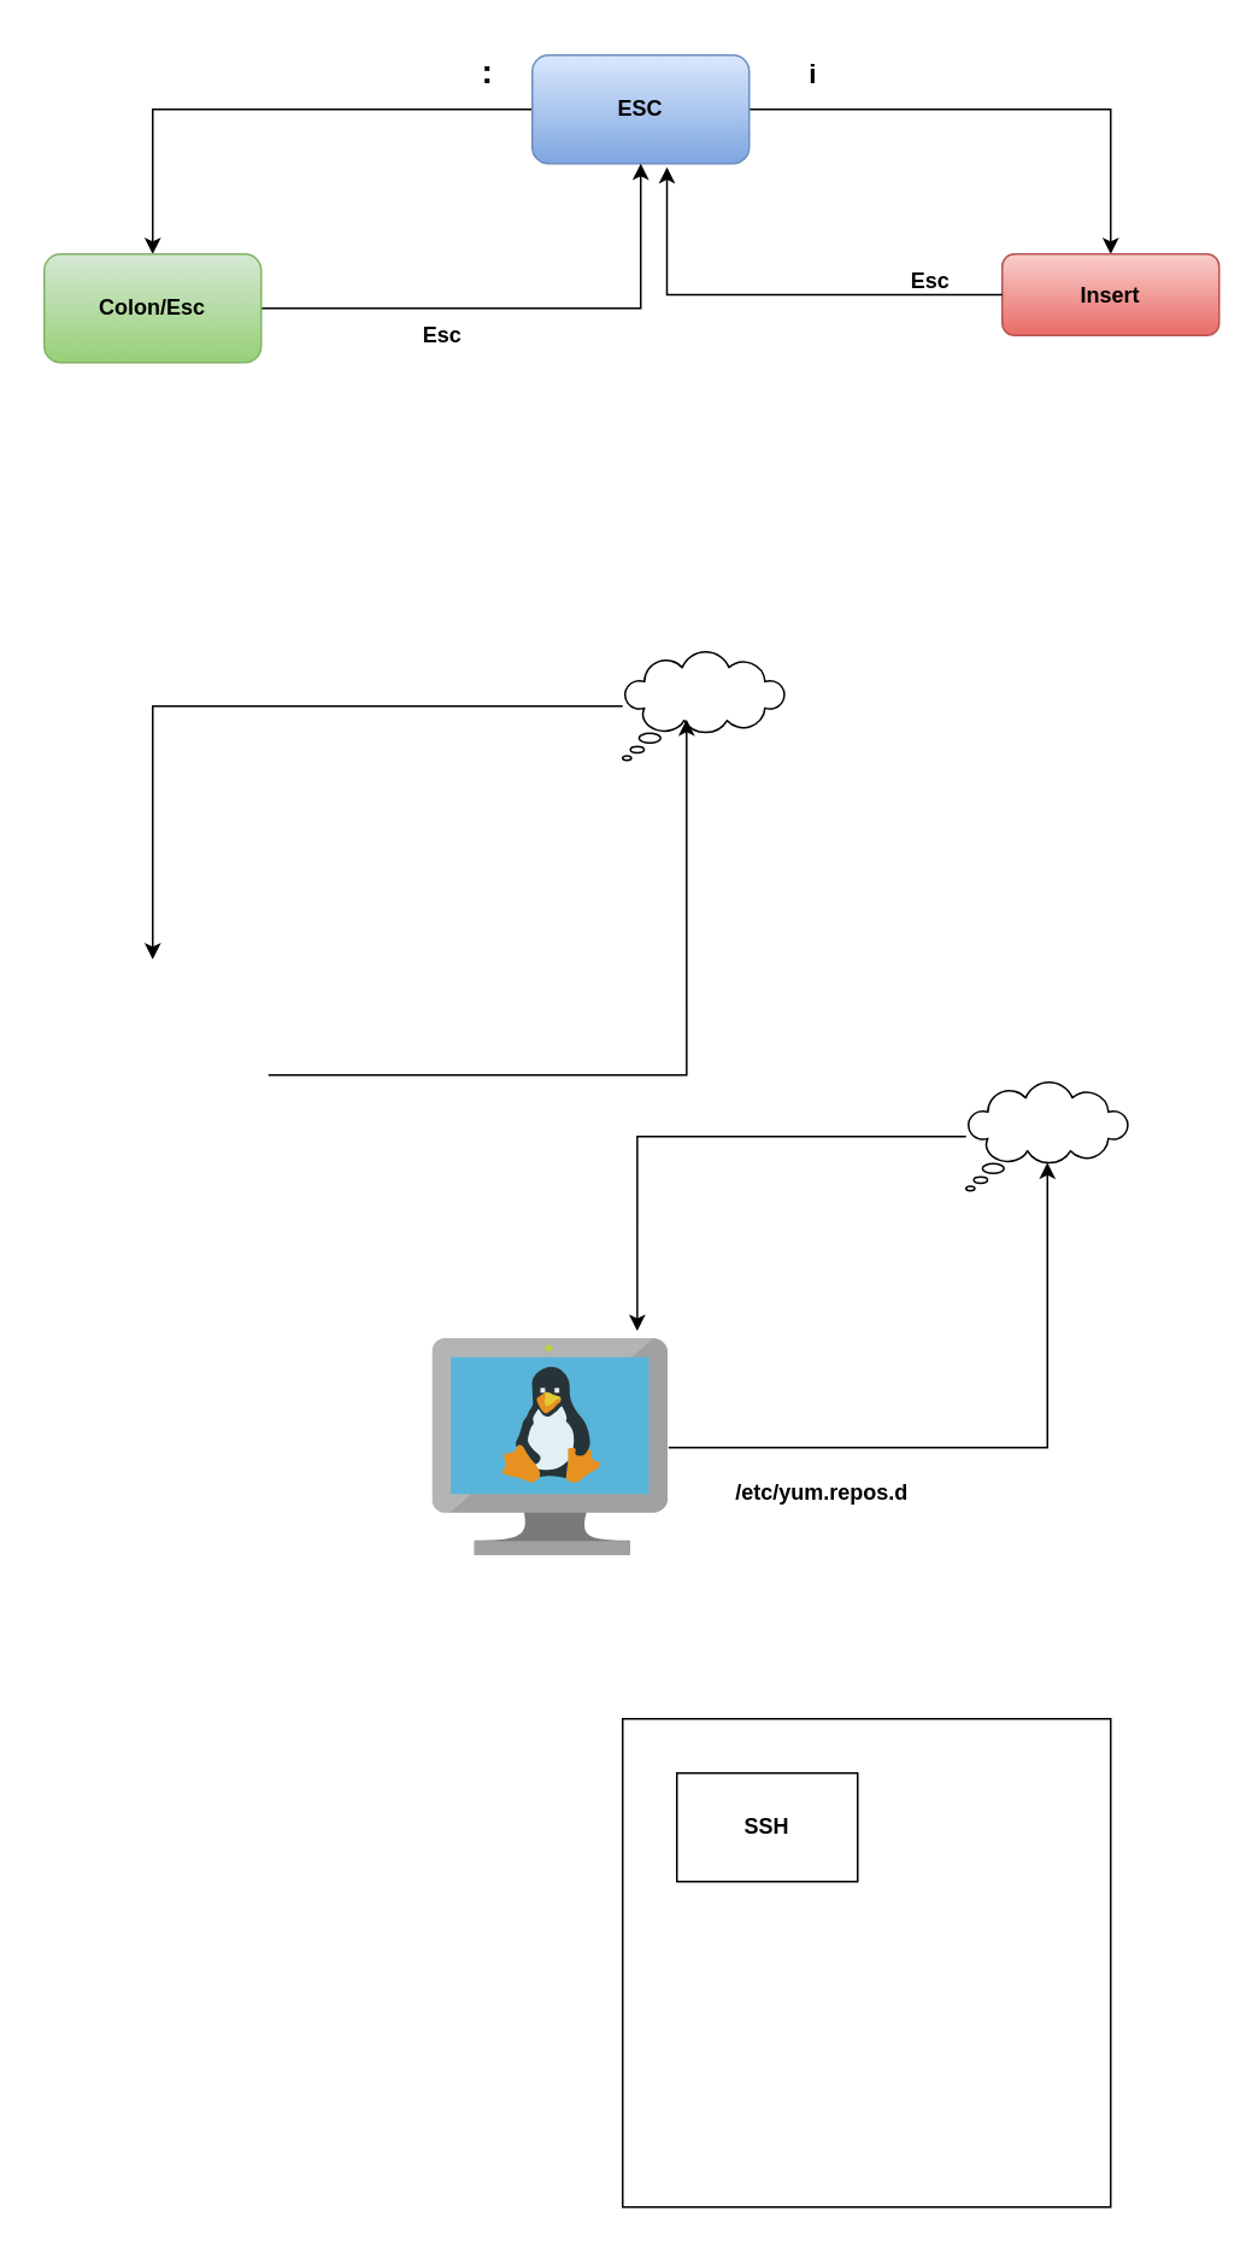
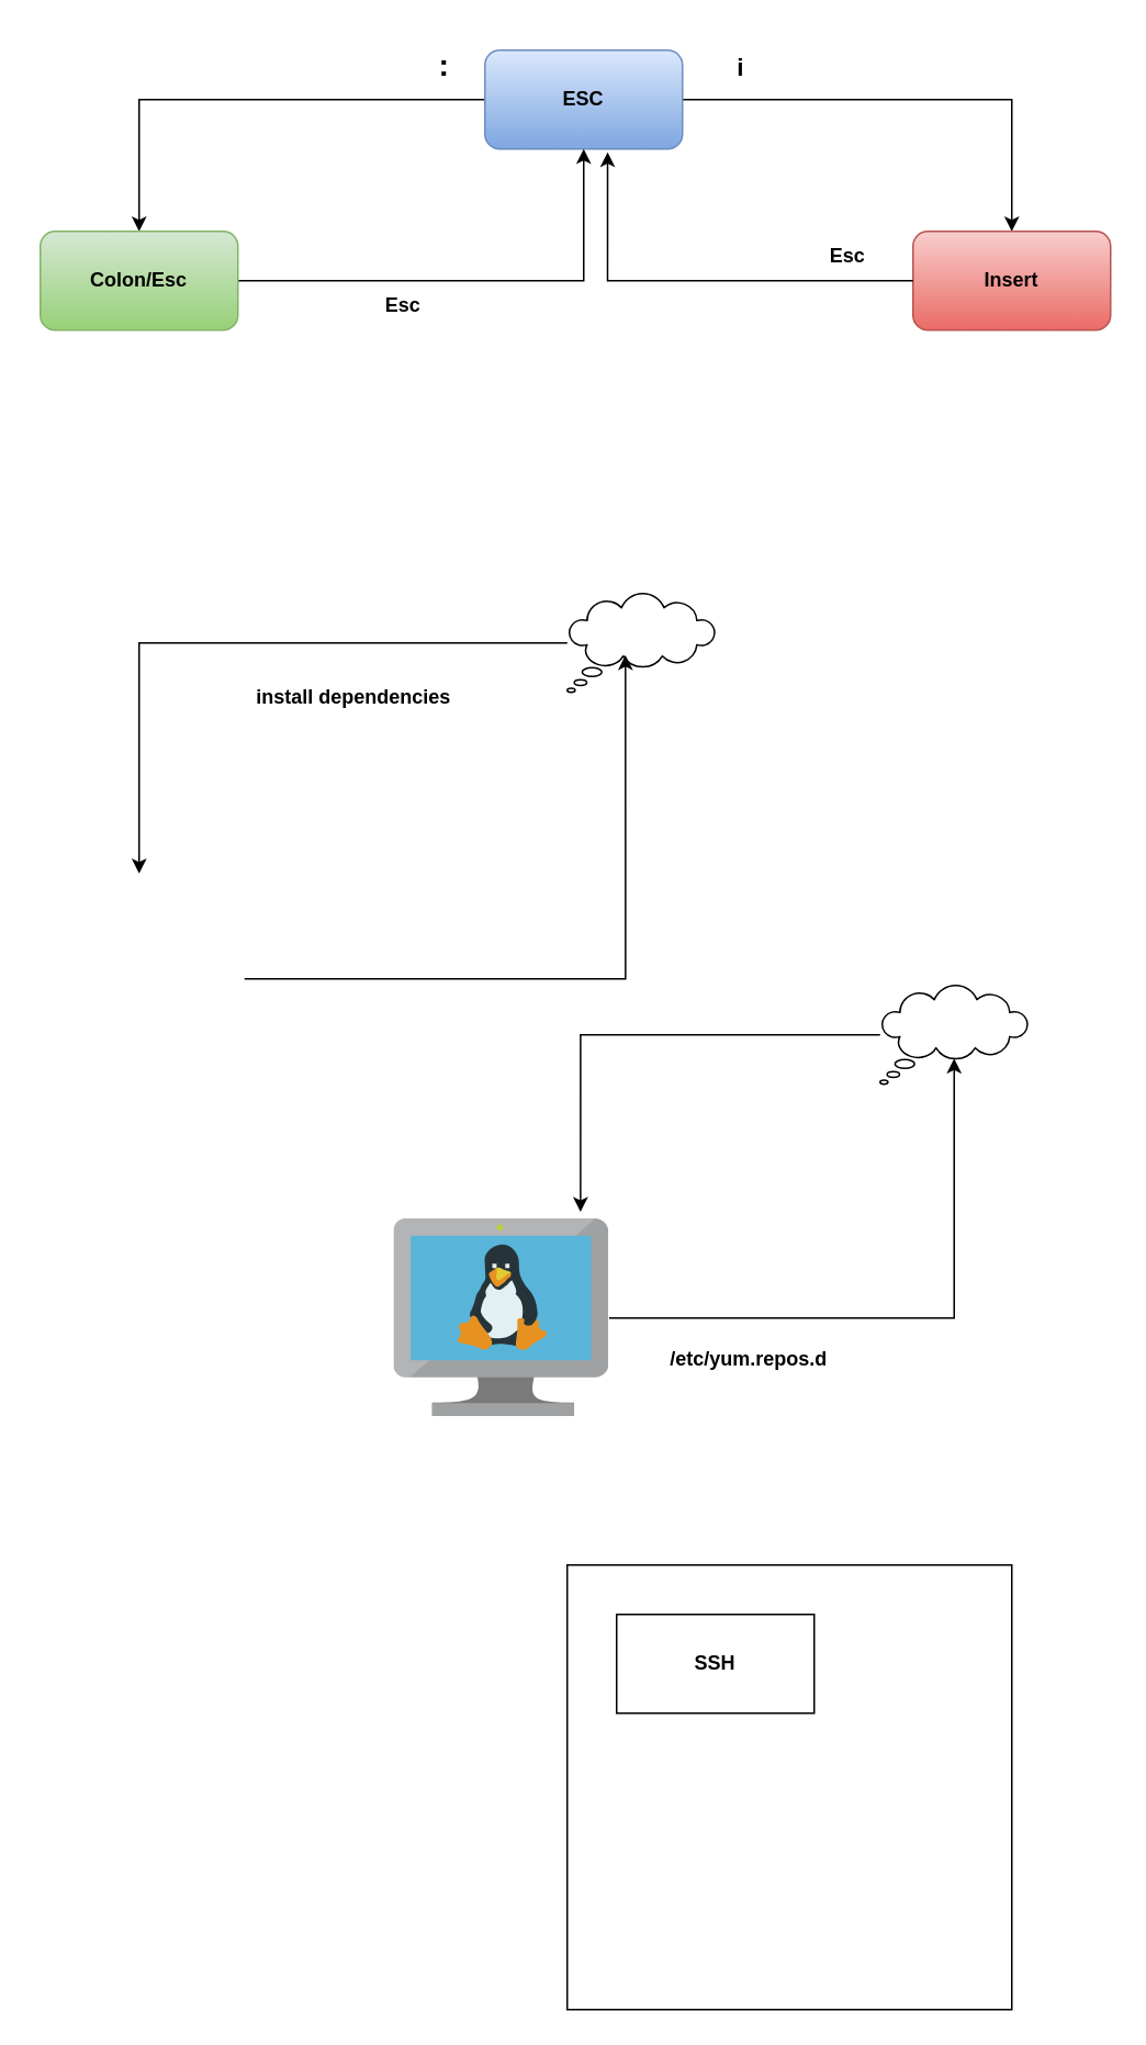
  <mxCell id="0" />
  <mxCell id="1" parent="0" />
  <mxCell id="2" style="edgeStyle=orthogonalEdgeStyle;rounded=0;orthogonalLoop=1;jettySize=auto;html=1;entryX=0.5;entryY=0;entryDx=0;entryDy=0;" parent="1" source="4" target="6" edge="1"><mxGeometry relative="1" as="geometry" /></mxCell>
  <mxCell id="3" style="edgeStyle=orthogonalEdgeStyle;rounded=0;orthogonalLoop=1;jettySize=auto;html=1;entryX=0.5;entryY=0;entryDx=0;entryDy=0;" parent="1" source="4" target="7" edge="1"><mxGeometry relative="1" as="geometry" /></mxCell>
  <mxCell id="4" value="&lt;b&gt;ESC&lt;/b&gt;" style="rounded=1;whiteSpace=wrap;html=1;fillColor=#dae8fc;gradientColor=#7ea6e0;strokeColor=#6c8ebf;" parent="1" vertex="1"><mxGeometry x="294" y="30" width="120" height="60" as="geometry" /></mxCell>
  <mxCell id="5" style="edgeStyle=orthogonalEdgeStyle;rounded=0;orthogonalLoop=1;jettySize=auto;html=1;entryX=0.5;entryY=1;entryDx=0;entryDy=0;" parent="1" source="6" target="4" edge="1"><mxGeometry relative="1" as="geometry" /></mxCell>
  <mxCell id="6" value="&lt;b&gt;Colon/Esc&lt;/b&gt;" style="rounded=1;whiteSpace=wrap;html=1;fillColor=#d5e8d4;gradientColor=#97d077;strokeColor=#82b366;" parent="1" vertex="1"><mxGeometry x="24" y="140" width="120" height="60" as="geometry" /></mxCell>
- <mxCell id="7" value="&lt;b&gt;Insert&lt;/b&gt;" style="rounded=1;whiteSpace=wrap;html=1;fillColor=#f8cecc;gradientColor=#ea6b66;strokeColor=#b85450;" parent="1" vertex="1"><mxGeometry x="554" y="140" width="120" height="45" as="geometry" /></mxCell>
+ <mxCell id="7" value="&lt;b&gt;Insert&lt;/b&gt;" style="rounded=1;whiteSpace=wrap;html=1;fillColor=#f8cecc;gradientColor=#ea6b66;strokeColor=#b85450;" parent="1" vertex="1"><mxGeometry x="554" y="140" width="120" height="60" as="geometry" /></mxCell>
  <mxCell id="8" value="&lt;b&gt;&lt;font style=&quot;font-size: 19px;&quot;&gt;:&lt;/font&gt;&lt;/b&gt;" style="text;html=1;align=center;verticalAlign=middle;resizable=0;points=[];autosize=1;strokeColor=none;fillColor=none;" parent="1" vertex="1"><mxGeometry x="254" y="20" width="30" height="40" as="geometry" /></mxCell>
  <mxCell id="9" value="&lt;b&gt;Esc&lt;/b&gt;" style="text;html=1;align=center;verticalAlign=middle;resizable=0;points=[];autosize=1;strokeColor=none;fillColor=none;" parent="1" vertex="1"><mxGeometry x="224" y="170" width="40" height="30" as="geometry" /></mxCell>
  <mxCell id="10" value="&lt;b&gt;&lt;font style=&quot;font-size: 15px;&quot;&gt;i&lt;/font&gt;&lt;/b&gt;" style="text;html=1;align=center;verticalAlign=middle;resizable=0;points=[];autosize=1;strokeColor=none;fillColor=none;" parent="1" vertex="1"><mxGeometry x="434" y="25" width="30" height="30" as="geometry" /></mxCell>
  <mxCell id="11" style="edgeStyle=orthogonalEdgeStyle;rounded=0;orthogonalLoop=1;jettySize=auto;html=1;entryX=0.621;entryY=1.032;entryDx=0;entryDy=0;entryPerimeter=0;" parent="1" source="7" target="4" edge="1"><mxGeometry relative="1" as="geometry" /></mxCell>
  <mxCell id="12" value="&lt;b&gt;Esc&lt;/b&gt;" style="text;html=1;align=center;verticalAlign=middle;resizable=0;points=[];autosize=1;strokeColor=none;fillColor=none;" parent="1" vertex="1"><mxGeometry x="494" y="140" width="40" height="30" as="geometry" /></mxCell>
  <mxCell id="13" value="" style="shape=image;html=1;verticalAlign=top;verticalLabelPosition=bottom;labelBackgroundColor=#ffffff;imageAspect=0;aspect=fixed;image=https://cdn4.iconfinder.com/data/icons/social-media-2182/512/windows__2__os__pc__computer__social__media__social_media__-128.png" vertex="1" parent="1"><mxGeometry x="20" y="530" width="128" height="128" as="geometry" /></mxCell>
  <mxCell id="14" style="edgeStyle=orthogonalEdgeStyle;rounded=0;orthogonalLoop=1;jettySize=auto;html=1;" edge="1" parent="1" source="15" target="13"><mxGeometry relative="1" as="geometry" /></mxCell>
  <mxCell id="15" value="" style="whiteSpace=wrap;html=1;shape=mxgraph.basic.cloud_callout" vertex="1" parent="1"><mxGeometry x="344" y="360" width="90" height="60" as="geometry" /></mxCell>
  <mxCell id="16" style="edgeStyle=orthogonalEdgeStyle;rounded=0;orthogonalLoop=1;jettySize=auto;html=1;entryX=0.393;entryY=0.623;entryDx=0;entryDy=0;entryPerimeter=0;" edge="1" parent="1" source="13" target="15"><mxGeometry relative="1" as="geometry" /></mxCell>
+ <mxCell id="17" value="&lt;b&gt;install dependencies&lt;/b&gt;" style="text;html=1;align=center;verticalAlign=middle;resizable=0;points=[];autosize=1;strokeColor=none;fillColor=none;" vertex="1" parent="1"><mxGeometry x="144" y="408" width="140" height="30" as="geometry" /></mxCell>
  <mxCell id="18" value="" style="image;sketch=0;aspect=fixed;html=1;points=[];align=center;fontSize=12;image=img/lib/mscae/VM_Linux.svg;" vertex="1" parent="1"><mxGeometry x="239" y="740" width="130.43" height="120" as="geometry" /></mxCell>
  <mxCell id="19" value="&lt;b&gt;/etc/yum.repos.d&lt;/b&gt;" style="text;html=1;align=center;verticalAlign=middle;resizable=0;points=[];autosize=1;strokeColor=none;fillColor=none;" vertex="1" parent="1"><mxGeometry x="394" y="810" width="120" height="30" as="geometry" /></mxCell>
  <mxCell id="20" value="" style="whiteSpace=wrap;html=1;shape=mxgraph.basic.cloud_callout" vertex="1" parent="1"><mxGeometry x="534" y="598" width="90" height="60" as="geometry" /></mxCell>
  <mxCell id="21" style="edgeStyle=orthogonalEdgeStyle;rounded=0;orthogonalLoop=1;jettySize=auto;html=1;entryX=0.5;entryY=0.74;entryDx=0;entryDy=0;entryPerimeter=0;" edge="1" parent="1" source="18" target="20"><mxGeometry relative="1" as="geometry" /></mxCell>
  <mxCell id="22" style="edgeStyle=orthogonalEdgeStyle;rounded=0;orthogonalLoop=1;jettySize=auto;html=1;entryX=0.867;entryY=-0.037;entryDx=0;entryDy=0;entryPerimeter=0;" edge="1" parent="1" source="20" target="18"><mxGeometry relative="1" as="geometry" /></mxCell>
  <mxCell id="23" value="" style="whiteSpace=wrap;html=1;aspect=fixed;" vertex="1" parent="1"><mxGeometry x="344" y="950" width="270" height="270" as="geometry" /></mxCell>
- <mxCell id="24" value="&lt;b&gt;SSH&lt;/b&gt;" style="rounded=0;whiteSpace=wrap;html=1;" vertex="1" parent="1"><mxGeometry x="374" y="980" width="100" height="60" as="geometry" /></mxCell>
+ <mxCell id="24" value="&lt;b&gt;SSH&lt;/b&gt;" style="rounded=0;whiteSpace=wrap;html=1;" vertex="1" parent="1"><mxGeometry x="374" y="980" width="120" height="60" as="geometry" /></mxCell>
